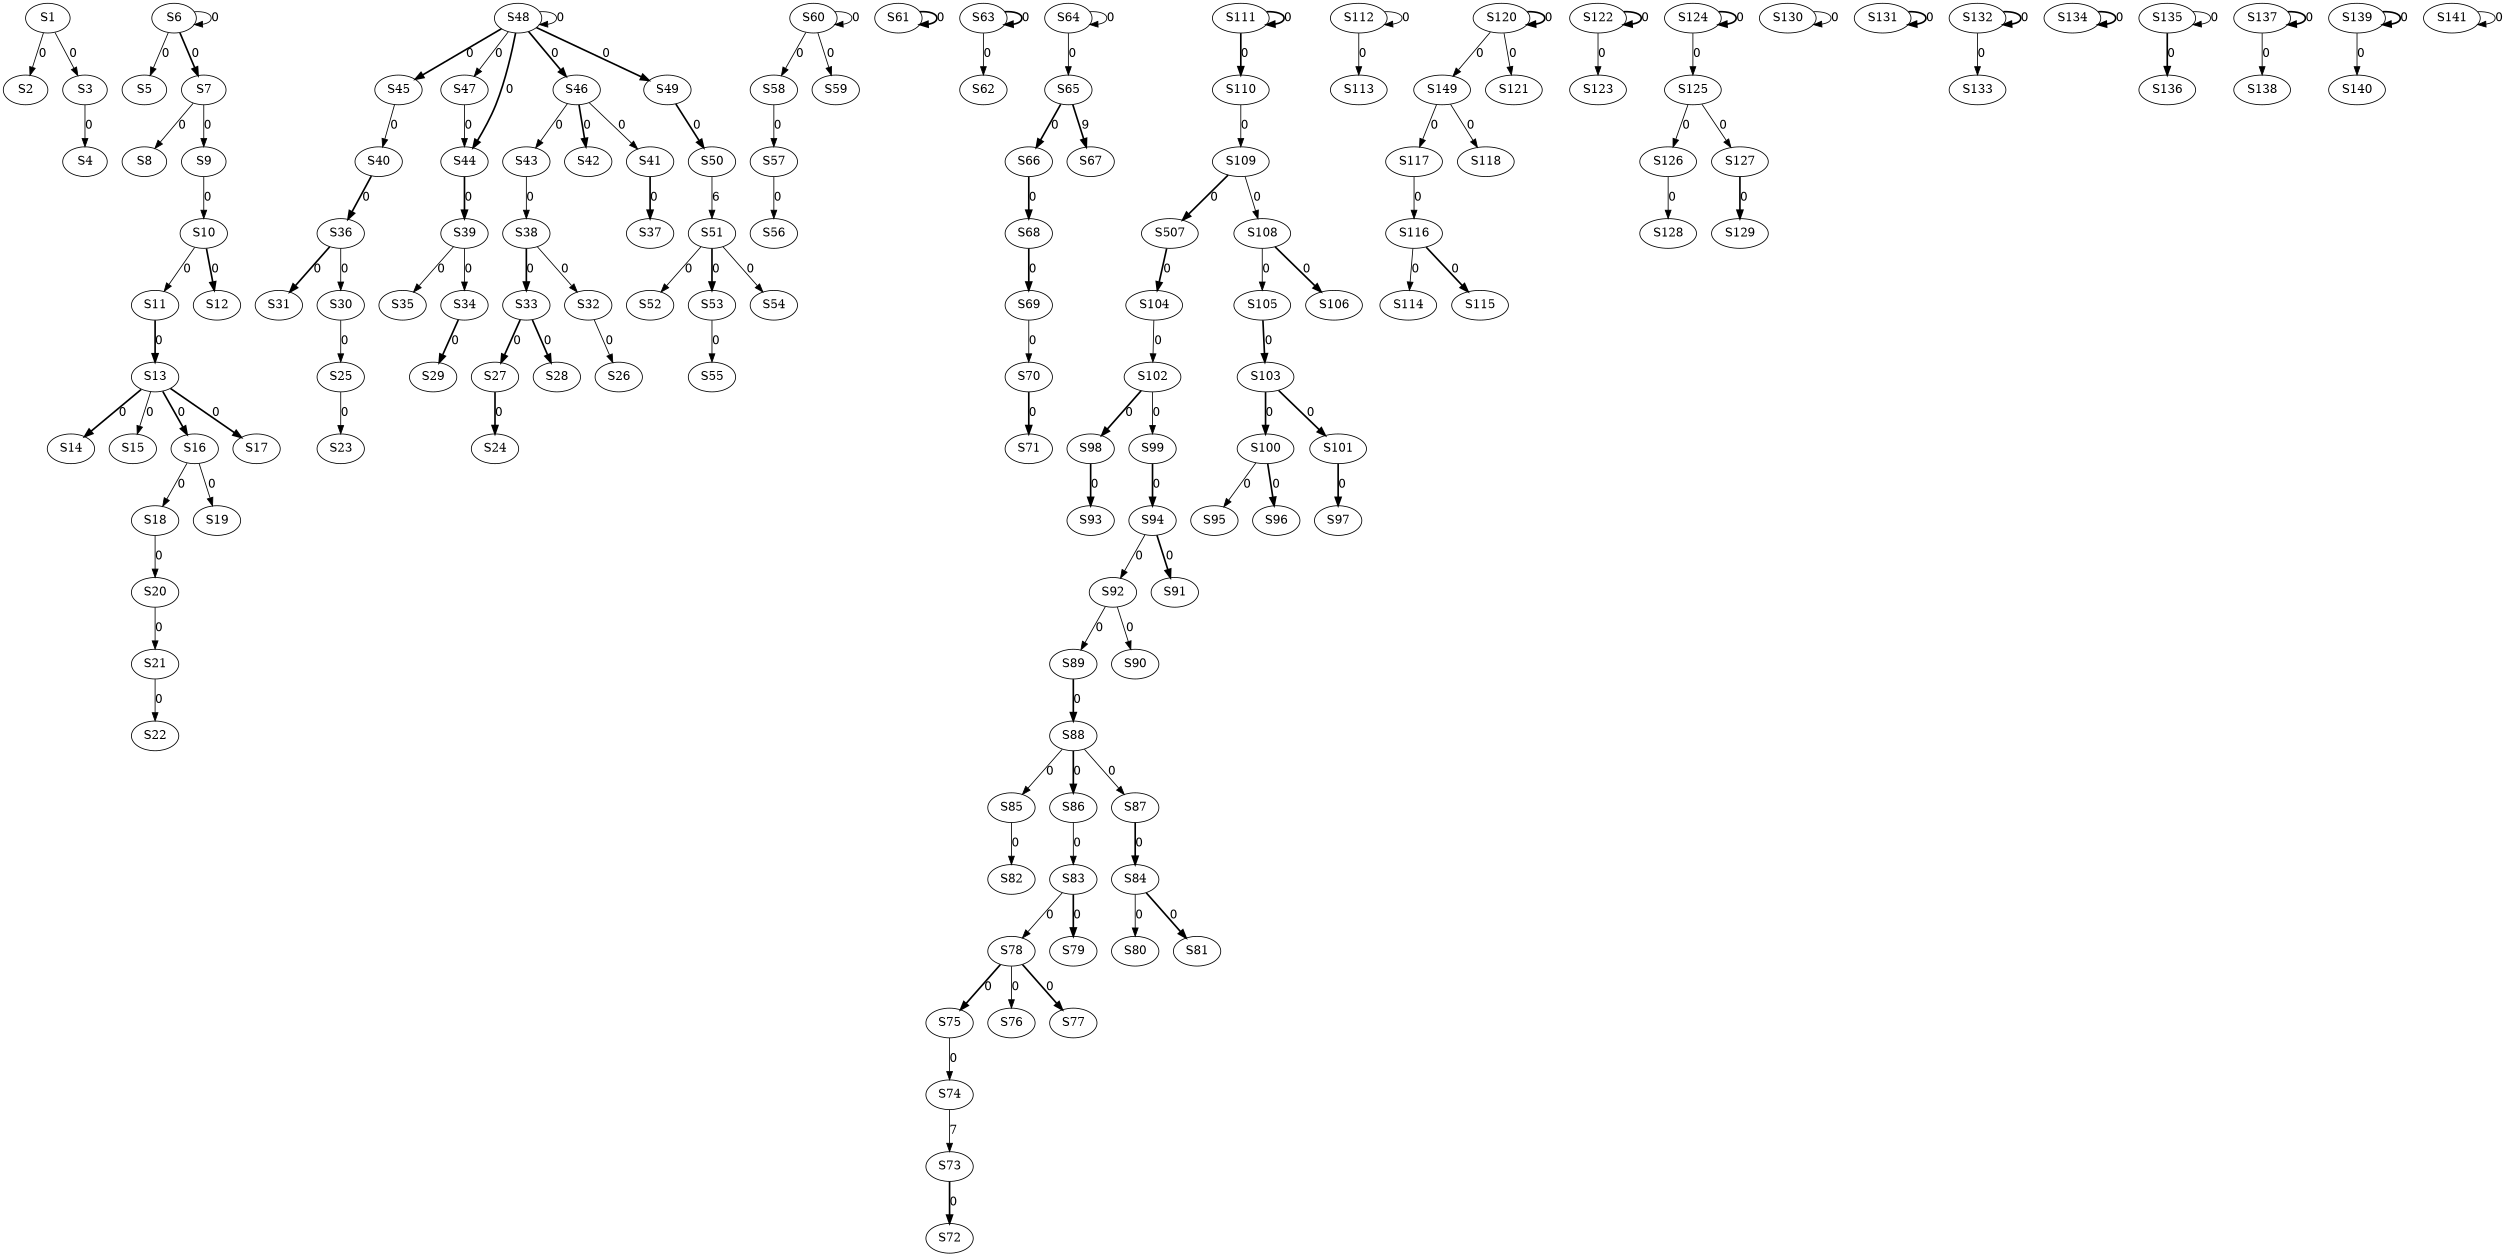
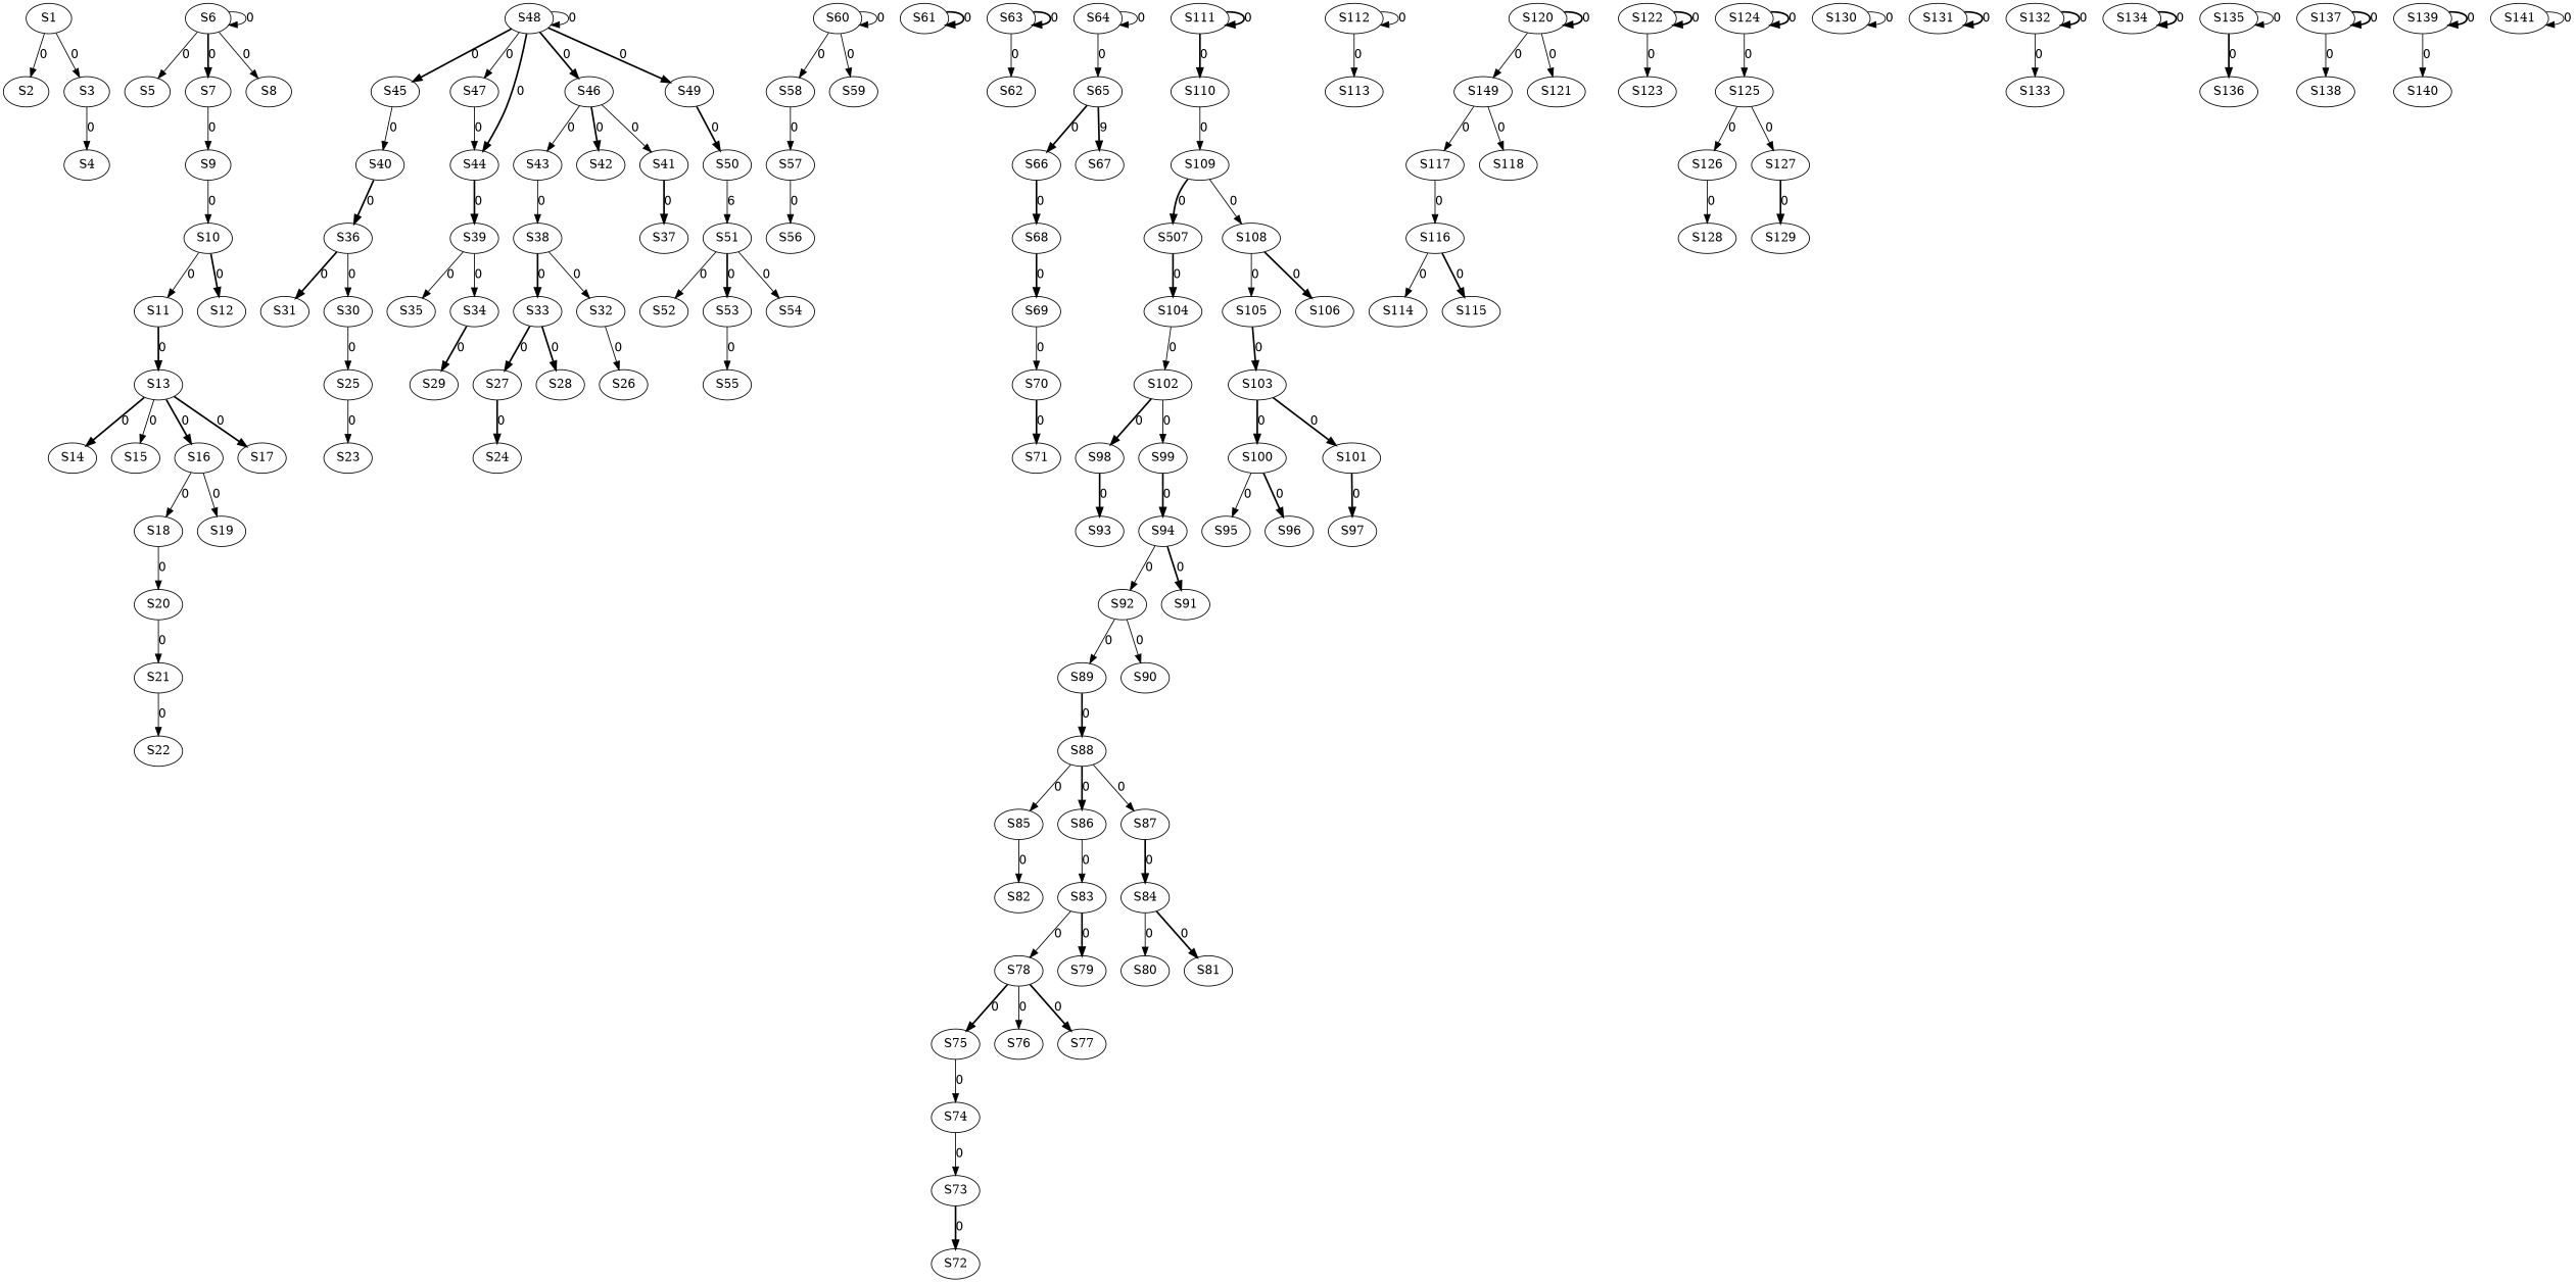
  strict digraph {
    edge [style=solid]
    S1
    S2
    S3
    S4
    S6
    S5
    S7
    S8
    S9
    S10
    S11
    S12
    S13
    S14
    S15
    S16
    S17
    S18
    S19
    S20
    S21
    S22
    S25
    S23
    S27
    S24
    S30
    S32
    S26
    S33
    S28
    S34
    S29
    S36
    S31
    S38
    S39
    S35
    S40
    S41
    S37
    S43
    S44
    S45
    S46
    S42
    S47
    S48
    S49
    S50
    S51
    S52
    S53
    S54
    S55
    S57
    S56
    S58
    S60
    S59
    S61
    S63
    S62
    S64
    S65
    S66
    S67
    S68
    S69
    S70
    S71
    S73
    S72
    S74
    S75
    S78
    S76
    S77
    S83
    S79
    S84
    S80
    S81
    S85
    S82
    S86
    S87
    S88
    S89
    S92
    S90
    S94
    S91
    S98
    S93
    S99
    S100
    S95
    S96
    S101
    S97
    S102
    S103
    S104
    S105
    n106 [label=S507]
    S108
    S106
    S109
    S110
    S111
    S112
    S113
    S116
    S114
    S115
    S117
    n118 [label=S149]
    S118
    S120
    S121
    S122
    S123
    S124
    S125
    S126
    S127
    S128
    S129
    S130
    S131
    S132
    S133
    S134
    S135
    S136
    S137
    S138
    S139
    S140
    S141
    S1 -> S2 [label=0]
    S1 -> S3 [label=0]
    S3 -> S4 [label=0]
    S6 -> S6 [label=0]
    S6 -> S5 [label=0]
    S6 -> S7 [label=0 style=bold]
-   S7 -> S8 [label=0]
+   S6 -> S8 [label=0]
    S7 -> S9 [label=0]
    S9 -> S10 [label=0]
    S10 -> S11 [label=0]
    S10 -> S12 [label=0 style=bold]
    S11 -> S13 [label=0 style=bold]
    S13 -> S14 [label=0 style=bold]
    S13 -> S15 [label=0]
    S13 -> S16 [label=0 style=bold]
    S13 -> S17 [label=0 style=bold]
    S16 -> S18 [label=0]
    S16 -> S19 [label=0]
    S18 -> S20 [label=0]
    S20 -> S21 [label=0]
    S21 -> S22 [label=0]
    S25 -> S23 [label=0]
    S27 -> S24 [label=0 style=bold]
    S30 -> S25 [label=0]
    S32 -> S26 [label=0]
    S33 -> S27 [label=0 style=bold]
    S33 -> S28 [label=0 style=bold]
    S34 -> S29 [label=0 style=bold]
    S36 -> S30 [label=0]
    S36 -> S31 [label=0 style=bold]
    S38 -> S32 [label=0]
    S38 -> S33 [label=0 style=bold]
    S39 -> S34 [label=0]
    S39 -> S35 [label=0]
    S40 -> S36 [label=0 style=bold]
    S41 -> S37 [label=0 style=bold]
    S43 -> S38 [label=0]
    S44 -> S39 [label=0 style=bold]
    S45 -> S40 [label=0]
    S46 -> S41 [label=0]
    S46 -> S43 [label=0]
    S46 -> S42 [label=0 style=bold]
    S47 -> S44 [label=0]
    S48 -> S44 [label=0 style=bold]
    S48 -> S45 [label=0 style=bold]
    S48 -> S46 [label=0 style=bold]
    S48 -> S47 [label=0]
    S48 -> S48 [label=0]
    S48 -> S49 [label=0 style=bold]
    S49 -> S50 [label=0 style=bold]
    S50 -> S51 [label=6]
    S51 -> S52 [label=0]
    S51 -> S53 [label=0 style=bold]
    S51 -> S54 [label=0]
    S53 -> S55 [label=0]
    S57 -> S56 [label=0]
    S58 -> S57 [label=0]
    S60 -> S58 [label=0]
    S60 -> S60 [label=0]
    S60 -> S59 [label=0]
    S61 -> S61 [label=0 style=bold]
    S63 -> S63 [label=0 style=bold]
    S63 -> S62 [label=0]
    S64 -> S64 [label=0]
    S64 -> S65 [label=0]
    S65 -> S66 [label=0 style=bold]
    S65 -> S67 [label=9 style=bold]
    S66 -> S68 [label=0 style=bold]
    S68 -> S69 [label=0 style=bold]
    S69 -> S70 [label=0]
    S70 -> S71 [label=0 style=bold]
    S73 -> S72 [label=0 style=bold]
-   S74 -> S73 [label=7]
+   S74 -> S73 [label=0]
    S75 -> S74 [label=0]
    S78 -> S75 [label=0 style=bold]
    S78 -> S76 [label=0]
    S78 -> S77 [label=0 style=bold]
    S83 -> S78 [label=0]
    S83 -> S79 [label=0 style=bold]
    S84 -> S80 [label=0]
    S84 -> S81 [label=0 style=bold]
    S85 -> S82 [label=0]
    S86 -> S83 [label=0]
    S87 -> S84 [label=0 style=bold]
    S88 -> S85 [label=0]
    S88 -> S86 [label=0 style=bold]
    S88 -> S87 [label=0]
    S89 -> S88 [label=0 style=bold]
    S92 -> S89 [label=0]
    S92 -> S90 [label=0]
    S94 -> S92 [label=0]
    S94 -> S91 [label=0 style=bold]
    S98 -> S93 [label=0 style=bold]
    S99 -> S94 [label=0 style=bold]
    S100 -> S95 [label=0]
    S100 -> S96 [label=0 style=bold]
    S101 -> S97 [label=0 style=bold]
    S102 -> S98 [label=0 style=bold]
    S102 -> S99 [label=0]
    S103 -> S100 [label=0 style=bold]
    S103 -> S101 [label=0 style=bold]
    S104 -> S102 [label=0]
    S105 -> S103 [label=0 style=bold]
    n106 -> S104 [label=0 style=bold]
    S108 -> S105 [label=0]
    S108 -> S106 [label=0 style=bold]
    S109 -> n106 [label=0 style=bold]
    S109 -> S108 [label=0]
    S110 -> S109 [label=0]
    S111 -> S110 [label=0 style=bold]
    S111 -> S111 [label=0 style=bold]
    S112 -> S112 [label=0]
    S112 -> S113 [label=0]
    S116 -> S114 [label=0]
    S116 -> S115 [label=0 style=bold]
    S117 -> S116 [label=0]
    n118 -> S117 [label=0]
    n118 -> S118 [label=0]
    S120 -> n118 [label=0]
    S120 -> S120 [label=0 style=bold]
    S120 -> S121 [label=0]
    S122 -> S122 [label=0 style=bold]
    S122 -> S123 [label=0]
    S124 -> S124 [label=0 style=bold]
    S124 -> S125 [label=0]
    S125 -> S126 [label=0]
    S125 -> S127 [label=0]
    S126 -> S128 [label=0]
    S127 -> S129 [label=0 style=bold]
    S130 -> S130 [label=0]
    S131 -> S131 [label=0 style=bold]
    S132 -> S132 [label=0 style=bold]
    S132 -> S133 [label=0]
    S134 -> S134 [label=0 style=bold]
    S135 -> S135 [label=0]
    S135 -> S136 [label=0 style=bold]
    S137 -> S137 [label=0 style=bold]
    S137 -> S138 [label=0]
    S139 -> S139 [label=0 style=bold]
    S139 -> S140 [label=0]
    S141 -> S141 [label=0]
  }
